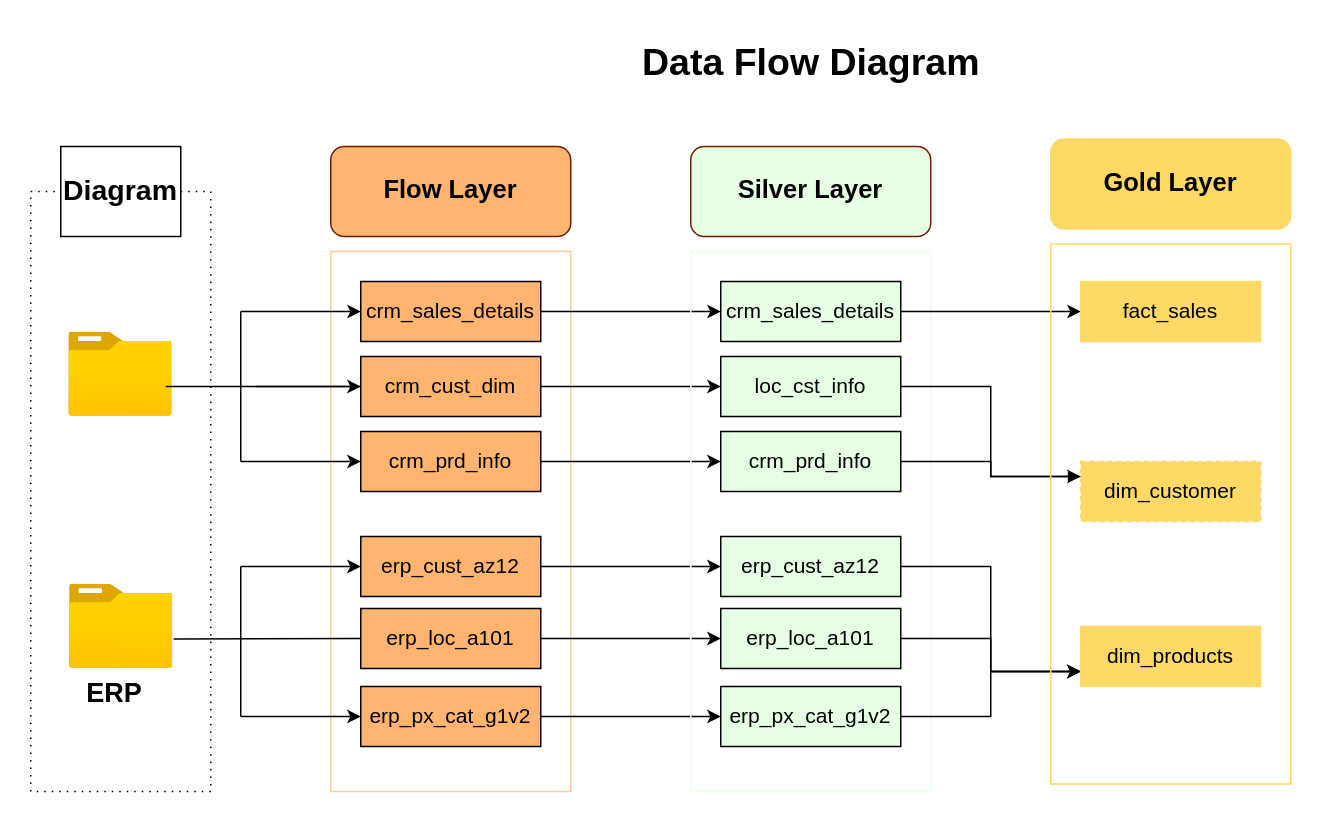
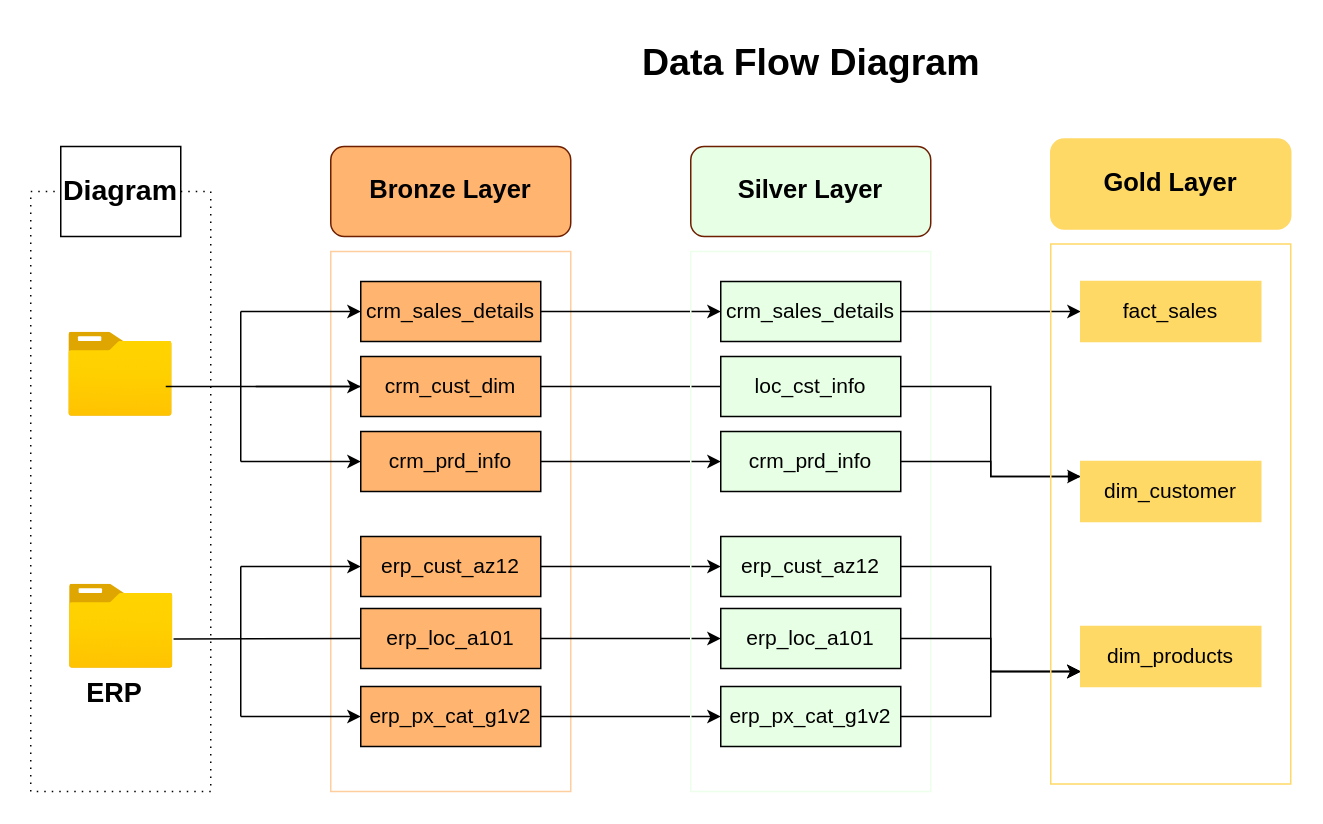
  <mxCell id="0" />
  <mxCell id="1" parent="0" />
  <mxCell id="2" value="" style="rounded=0;whiteSpace=wrap;html=1;fillColor=none;dashed=1;dashPattern=1 4;" parent="1" vertex="1"><mxGeometry x="20" y="127" width="120" height="400" as="geometry" /></mxCell>
  <mxCell id="3" value="&lt;b&gt;&lt;font style=&quot;font-size: 19px;&quot;&gt;Diagram&lt;/font&gt;&lt;/b&gt;" style="rounded=0;whiteSpace=wrap;html=1;fillColor=default;strokeColor=default;" parent="1" vertex="1"><mxGeometry x="40" y="97" width="80" height="60" as="geometry" /></mxCell>
  <mxCell id="4" value="" style="rounded=0;whiteSpace=wrap;html=1;strokeColor=#FFCE9F;" parent="1" vertex="1"><mxGeometry x="220" y="167" width="160" height="360" as="geometry" /></mxCell>
  <mxCell id="5" value="" style="image;aspect=fixed;html=1;points=[];align=center;fontSize=12;image=img/lib/azure2/general/Folder_Blank.svg;" parent="1" vertex="1"><mxGeometry x="45.5" y="221" width="69" height="56.0" as="geometry" /></mxCell>
  <mxCell id="6" value="" style="image;aspect=fixed;html=1;points=[];align=center;fontSize=12;image=img/lib/azure2/general/Folder_Blank.svg;" parent="1" vertex="1"><mxGeometry x="46" y="389" width="69" height="56.0" as="geometry" /></mxCell>
  <mxCell id="7" value="&lt;b&gt;&lt;font style=&quot;font-size: 18px;&quot;&gt;ERP&lt;/font&gt;&lt;/b&gt;" style="text;html=1;align=center;verticalAlign=middle;whiteSpace=wrap;rounded=0;" parent="1" vertex="1"><mxGeometry x="46" y="447" width="60" height="30" as="geometry" /></mxCell>
- <mxCell id="8" value="&lt;b&gt;&lt;font style=&quot;font-size: 17px; color: rgb(0, 0, 0);&quot;&gt;Flow Layer&lt;/font&gt;&lt;/b&gt;" style="rounded=1;whiteSpace=wrap;html=1;fillColor=#FFB570;fontColor=#ffffff;strokeColor=#6D1F00;" parent="1" vertex="1"><mxGeometry x="220" y="97" width="160" height="60" as="geometry" /></mxCell>
+ <mxCell id="8" value="&lt;b&gt;&lt;font style=&quot;font-size: 17px; color: rgb(0, 0, 0);&quot;&gt;Bronze Layer&lt;/font&gt;&lt;/b&gt;" style="rounded=1;whiteSpace=wrap;html=1;fillColor=#FFB570;fontColor=#ffffff;strokeColor=#6D1F00;" parent="1" vertex="1"><mxGeometry x="220" y="97" width="160" height="60" as="geometry" /></mxCell>
  <mxCell id="9" style="edgeStyle=orthogonalEdgeStyle;rounded=0;orthogonalLoop=1;jettySize=auto;html=1;entryX=0;entryY=0.5;entryDx=0;entryDy=0;" parent="1" source="10" target="34" edge="1"><mxGeometry relative="1" as="geometry" /></mxCell>
  <mxCell id="10" value="&lt;font style=&quot;color: light-dark(rgb(0, 0, 0), rgb(0, 0, 0)); font-size: 14px;&quot;&gt;crm_sales_details&lt;/font&gt;" style="rounded=0;whiteSpace=wrap;html=1;fillColor=#FFB570;" parent="1" vertex="1"><mxGeometry x="240" y="187" width="120" height="40" as="geometry" /></mxCell>
- <mxCell id="11" style="edgeStyle=orthogonalEdgeStyle;rounded=0;orthogonalLoop=1;jettySize=auto;html=1;entryX=0;entryY=0.5;entryDx=0;entryDy=0;" parent="1" source="12" target="36" edge="1"><mxGeometry relative="1" as="geometry" /></mxCell>
+ <mxCell id="11" style="edgeStyle=orthogonalEdgeStyle;rounded=0;orthogonalLoop=1;jettySize=auto;html=1;entryX=0;entryY=0.5;entryDx=0;entryDy=0;endArrow=none;" parent="1" source="12" target="36" edge="1"><mxGeometry relative="1" as="geometry" /></mxCell>
  <mxCell id="12" value="&lt;font style=&quot;color: light-dark(rgb(0, 0, 0), rgb(0, 0, 0)); font-size: 14px;&quot;&gt;crm_cust_dim&lt;/font&gt;" style="rounded=0;whiteSpace=wrap;html=1;fillColor=#FFB570;" parent="1" vertex="1"><mxGeometry x="240" y="237" width="120" height="40" as="geometry" /></mxCell>
  <mxCell id="13" style="edgeStyle=orthogonalEdgeStyle;rounded=0;orthogonalLoop=1;jettySize=auto;html=1;entryX=0;entryY=0.5;entryDx=0;entryDy=0;" parent="1" source="14" target="38" edge="1"><mxGeometry relative="1" as="geometry" /></mxCell>
  <mxCell id="14" value="&lt;font style=&quot;color: light-dark(rgb(0, 0, 0), rgb(0, 0, 0)); font-size: 14px;&quot;&gt;crm_prd_info&lt;/font&gt;" style="rounded=0;whiteSpace=wrap;html=1;fillColor=#FFB570;" parent="1" vertex="1"><mxGeometry x="240" y="287" width="120" height="40" as="geometry" /></mxCell>
  <mxCell id="15" value="" style="endArrow=none;html=1;rounded=0;entryX=0;entryY=0.5;entryDx=0;entryDy=0;" parent="1" target="12" edge="1"><mxGeometry width="50" height="50" relative="1" as="geometry"><mxPoint x="110" y="257" as="sourcePoint" /><mxPoint x="280" y="257" as="targetPoint" /></mxGeometry></mxCell>
  <mxCell id="16" value="" style="endArrow=classic;html=1;rounded=0;" parent="1" edge="1"><mxGeometry width="50" height="50" relative="1" as="geometry"><mxPoint x="160" y="207" as="sourcePoint" /><mxPoint x="240" y="207" as="targetPoint" /></mxGeometry></mxCell>
  <mxCell id="17" value="" style="endArrow=classic;html=1;rounded=0;" parent="1" edge="1"><mxGeometry width="50" height="50" relative="1" as="geometry"><mxPoint x="160" y="307" as="sourcePoint" /><mxPoint x="240" y="307" as="targetPoint" /></mxGeometry></mxCell>
  <mxCell id="18" value="" style="endArrow=none;html=1;rounded=0;" parent="1" edge="1"><mxGeometry width="50" height="50" relative="1" as="geometry"><mxPoint x="160" y="307" as="sourcePoint" /><mxPoint x="160" y="207" as="targetPoint" /></mxGeometry></mxCell>
  <mxCell id="19" value="" style="endArrow=classic;html=1;rounded=0;" parent="1" edge="1"><mxGeometry width="50" height="50" relative="1" as="geometry"><mxPoint x="170" y="257" as="sourcePoint" /><mxPoint x="240" y="257" as="targetPoint" /></mxGeometry></mxCell>
  <mxCell id="20" style="edgeStyle=orthogonalEdgeStyle;rounded=0;orthogonalLoop=1;jettySize=auto;html=1;" parent="1" source="21" target="40" edge="1"><mxGeometry relative="1" as="geometry" /></mxCell>
  <mxCell id="21" value="&lt;font color=&quot;#000000&quot;&gt;&lt;span style=&quot;font-size: 14px;&quot;&gt;erp_cust_az12&lt;/span&gt;&lt;/font&gt;" style="rounded=0;whiteSpace=wrap;html=1;fillColor=#FFB570;" parent="1" vertex="1"><mxGeometry x="240" y="357" width="120" height="40" as="geometry" /></mxCell>
  <mxCell id="22" style="edgeStyle=orthogonalEdgeStyle;rounded=0;orthogonalLoop=1;jettySize=auto;html=1;" parent="1" source="23" target="42" edge="1"><mxGeometry relative="1" as="geometry" /></mxCell>
  <mxCell id="23" value="&lt;font color=&quot;#000000&quot;&gt;&lt;span style=&quot;font-size: 14px;&quot;&gt;erp_loc_a101&lt;/span&gt;&lt;/font&gt;" style="rounded=0;whiteSpace=wrap;html=1;fillColor=#FFB570;" parent="1" vertex="1"><mxGeometry x="240" y="405" width="120" height="40" as="geometry" /></mxCell>
  <mxCell id="24" style="edgeStyle=orthogonalEdgeStyle;rounded=0;orthogonalLoop=1;jettySize=auto;html=1;" parent="1" source="25" target="44" edge="1"><mxGeometry relative="1" as="geometry" /></mxCell>
  <mxCell id="25" value="&lt;font color=&quot;#000000&quot;&gt;&lt;span style=&quot;font-size: 14px;&quot;&gt;erp_px_cat_g1v2&lt;/span&gt;&lt;/font&gt;" style="rounded=0;whiteSpace=wrap;html=1;fillColor=#FFB570;" parent="1" vertex="1"><mxGeometry x="240" y="457" width="120" height="40" as="geometry" /></mxCell>
  <mxCell id="26" value="" style="endArrow=none;html=1;rounded=0;entryX=0;entryY=0.5;entryDx=0;entryDy=0;exitX=1.003;exitY=0.65;exitDx=0;exitDy=0;exitPerimeter=0;" parent="1" source="6" target="23" edge="1"><mxGeometry width="50" height="50" relative="1" as="geometry"><mxPoint x="120" y="427" as="sourcePoint" /><mxPoint x="160" y="377" as="targetPoint" /></mxGeometry></mxCell>
  <mxCell id="27" value="" style="endArrow=classic;html=1;rounded=0;" parent="1" edge="1"><mxGeometry width="50" height="50" relative="1" as="geometry"><mxPoint x="160" y="377" as="sourcePoint" /><mxPoint x="240" y="377" as="targetPoint" /></mxGeometry></mxCell>
  <mxCell id="28" value="" style="endArrow=classic;html=1;rounded=0;" parent="1" edge="1"><mxGeometry width="50" height="50" relative="1" as="geometry"><mxPoint x="160" y="477" as="sourcePoint" /><mxPoint x="240" y="477" as="targetPoint" /></mxGeometry></mxCell>
  <mxCell id="29" value="" style="endArrow=none;html=1;rounded=0;" parent="1" edge="1"><mxGeometry width="50" height="50" relative="1" as="geometry"><mxPoint x="160" y="477" as="sourcePoint" /><mxPoint x="160" y="377" as="targetPoint" /></mxGeometry></mxCell>
  <mxCell id="30" value="&lt;b&gt;&lt;font style=&quot;font-size: 25px;&quot;&gt;Data Flow Diagram&lt;/font&gt;&lt;/b&gt;" style="text;html=1;align=center;verticalAlign=middle;resizable=0;points=[];autosize=1;strokeColor=none;fillColor=none;" parent="1" vertex="1"><mxGeometry x="415" y="20" width="250" height="40" as="geometry" /></mxCell>
  <mxCell id="31" value="" style="rounded=0;whiteSpace=wrap;html=1;strokeColor=#ECFFEB;fillColor=none;" parent="1" vertex="1"><mxGeometry x="460" y="167" width="160" height="360" as="geometry" /></mxCell>
  <mxCell id="32" value="&lt;b&gt;&lt;font style=&quot;font-size: 17px; color: rgb(0, 0, 0);&quot;&gt;Silver Layer&lt;/font&gt;&lt;/b&gt;" style="rounded=1;whiteSpace=wrap;html=1;fillColor=#E6FFE5;fontColor=#ffffff;strokeColor=#6D1F00;" parent="1" vertex="1"><mxGeometry x="460" y="97" width="160" height="60" as="geometry" /></mxCell>
  <mxCell id="33" style="edgeStyle=orthogonalEdgeStyle;rounded=0;orthogonalLoop=1;jettySize=auto;html=1;" edge="1" parent="1" source="34" target="47"><mxGeometry relative="1" as="geometry" /></mxCell>
  <mxCell id="34" value="&lt;font style=&quot;color: light-dark(rgb(0, 0, 0), rgb(0, 0, 0)); font-size: 14px;&quot;&gt;crm_sales_details&lt;/font&gt;" style="rounded=0;whiteSpace=wrap;html=1;fillColor=#E6FFE5;" parent="1" vertex="1"><mxGeometry x="480" y="187" width="120" height="40" as="geometry" /></mxCell>
  <mxCell id="35" style="edgeStyle=orthogonalEdgeStyle;rounded=0;orthogonalLoop=1;jettySize=auto;html=1;entryX=0;entryY=0.25;entryDx=0;entryDy=0;endArrow=blockThin;endFill=1;" edge="1" parent="1" source="36" target="48"><mxGeometry relative="1" as="geometry" /></mxCell>
  <mxCell id="36" value="&lt;font style=&quot;color: light-dark(rgb(0, 0, 0), rgb(0, 0, 0)); font-size: 14px;&quot;&gt;loc_cst_info&lt;/font&gt;" style="rounded=0;whiteSpace=wrap;html=1;fillColor=#E6FFE5;" parent="1" vertex="1"><mxGeometry x="480" y="237" width="120" height="40" as="geometry" /></mxCell>
  <mxCell id="37" style="edgeStyle=orthogonalEdgeStyle;rounded=0;orthogonalLoop=1;jettySize=auto;html=1;entryX=0;entryY=0.25;entryDx=0;entryDy=0;" edge="1" parent="1" source="38" target="48"><mxGeometry relative="1" as="geometry" /></mxCell>
  <mxCell id="38" value="&lt;font style=&quot;color: light-dark(rgb(0, 0, 0), rgb(0, 0, 0)); font-size: 14px;&quot;&gt;crm_prd_info&lt;/font&gt;" style="rounded=0;whiteSpace=wrap;html=1;fillColor=#E6FFE5;" parent="1" vertex="1"><mxGeometry x="480" y="287" width="120" height="40" as="geometry" /></mxCell>
  <mxCell id="39" style="edgeStyle=orthogonalEdgeStyle;rounded=0;orthogonalLoop=1;jettySize=auto;html=1;entryX=0;entryY=0.75;entryDx=0;entryDy=0;" edge="1" parent="1" source="40" target="49"><mxGeometry relative="1" as="geometry" /></mxCell>
  <mxCell id="40" value="&lt;span style=&quot;color: rgb(0, 0, 0); font-size: 14px;&quot;&gt;erp_cust_az12&lt;/span&gt;" style="rounded=0;whiteSpace=wrap;html=1;fillColor=#E6FFE5;" parent="1" vertex="1"><mxGeometry x="480" y="357" width="120" height="40" as="geometry" /></mxCell>
  <mxCell id="41" style="edgeStyle=orthogonalEdgeStyle;rounded=0;orthogonalLoop=1;jettySize=auto;html=1;entryX=0;entryY=0.75;entryDx=0;entryDy=0;" edge="1" parent="1" source="42" target="49"><mxGeometry relative="1" as="geometry" /></mxCell>
  <mxCell id="42" value="&lt;span style=&quot;color: rgb(0, 0, 0); font-size: 14px;&quot;&gt;erp_loc_a101&lt;/span&gt;" style="rounded=0;whiteSpace=wrap;html=1;fillColor=#E6FFE5;" parent="1" vertex="1"><mxGeometry x="480" y="405" width="120" height="40" as="geometry" /></mxCell>
  <mxCell id="43" style="edgeStyle=orthogonalEdgeStyle;rounded=0;orthogonalLoop=1;jettySize=auto;html=1;entryX=0;entryY=0.75;entryDx=0;entryDy=0;" edge="1" parent="1" source="44" target="49"><mxGeometry relative="1" as="geometry" /></mxCell>
  <mxCell id="44" value="&lt;span style=&quot;color: rgb(0, 0, 0); font-size: 14px;&quot;&gt;erp_px_cat_g1v2&lt;/span&gt;" style="rounded=0;whiteSpace=wrap;html=1;fillColor=#E6FFE5;" parent="1" vertex="1"><mxGeometry x="480" y="457" width="120" height="40" as="geometry" /></mxCell>
  <mxCell id="45" value="" style="rounded=0;whiteSpace=wrap;html=1;strokeColor=#FFD966;fillColor=none;" vertex="1" parent="1"><mxGeometry x="700" y="162" width="160" height="360" as="geometry" /></mxCell>
  <mxCell id="46" value="&lt;b&gt;&lt;font style=&quot;font-size: 17px; color: rgb(0, 0, 0);&quot;&gt;Gold Layer&lt;/font&gt;&lt;/b&gt;" style="rounded=1;whiteSpace=wrap;html=1;fillColor=#FFD966;fontColor=#ffffff;strokeColor=#FFD966;" vertex="1" parent="1"><mxGeometry x="700" y="92" width="160" height="60" as="geometry" /></mxCell>
  <mxCell id="47" value="&lt;font color=&quot;#000000&quot;&gt;&lt;span style=&quot;font-size: 14px;&quot;&gt;fact_sales&lt;/span&gt;&lt;/font&gt;" style="rounded=0;whiteSpace=wrap;html=1;fillColor=#FFD966;strokeColor=#FFD966;" vertex="1" parent="1"><mxGeometry x="720" y="187" width="120" height="40" as="geometry" /></mxCell>
- <mxCell id="48" value="&lt;font color=&quot;#000000&quot;&gt;&lt;span style=&quot;font-size: 14px;&quot;&gt;dim_customer&lt;/span&gt;&lt;/font&gt;" style="rounded=0;whiteSpace=wrap;html=1;fillColor=#FFD966;strokeColor=#FFD966;dashed=1;" vertex="1" parent="1"><mxGeometry x="720" y="307" width="120" height="40" as="geometry" /></mxCell>
+ <mxCell id="48" value="&lt;font color=&quot;#000000&quot;&gt;&lt;span style=&quot;font-size: 14px;&quot;&gt;dim_customer&lt;/span&gt;&lt;/font&gt;" style="rounded=0;whiteSpace=wrap;html=1;fillColor=#FFD966;strokeColor=#FFD966;" vertex="1" parent="1"><mxGeometry x="720" y="307" width="120" height="40" as="geometry" /></mxCell>
  <mxCell id="49" value="&lt;font color=&quot;#000000&quot;&gt;&lt;span style=&quot;font-size: 14px;&quot;&gt;dim_products&lt;/span&gt;&lt;/font&gt;" style="rounded=0;whiteSpace=wrap;html=1;fillColor=#FFD966;strokeColor=#FFD966;" vertex="1" parent="1"><mxGeometry x="720" y="417" width="120" height="40" as="geometry" /></mxCell>
